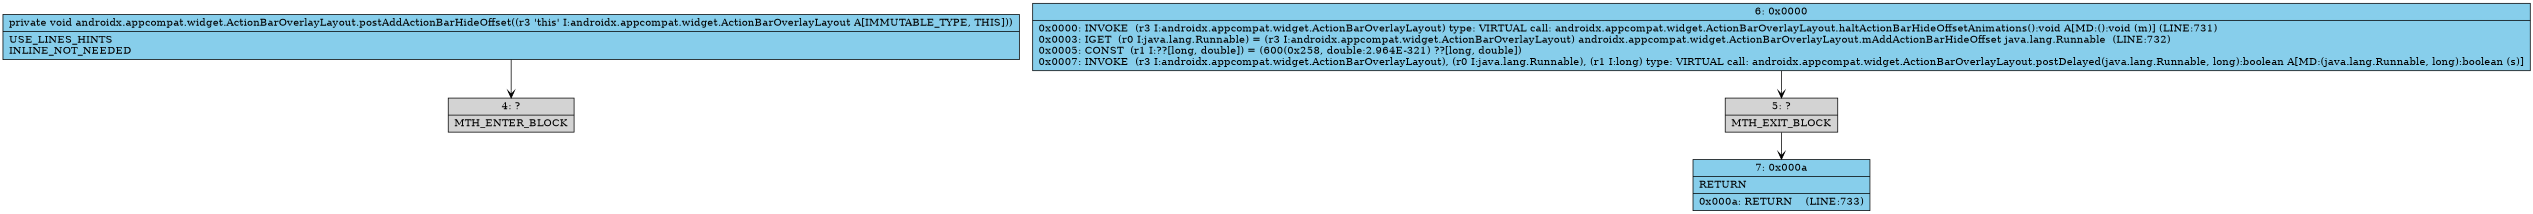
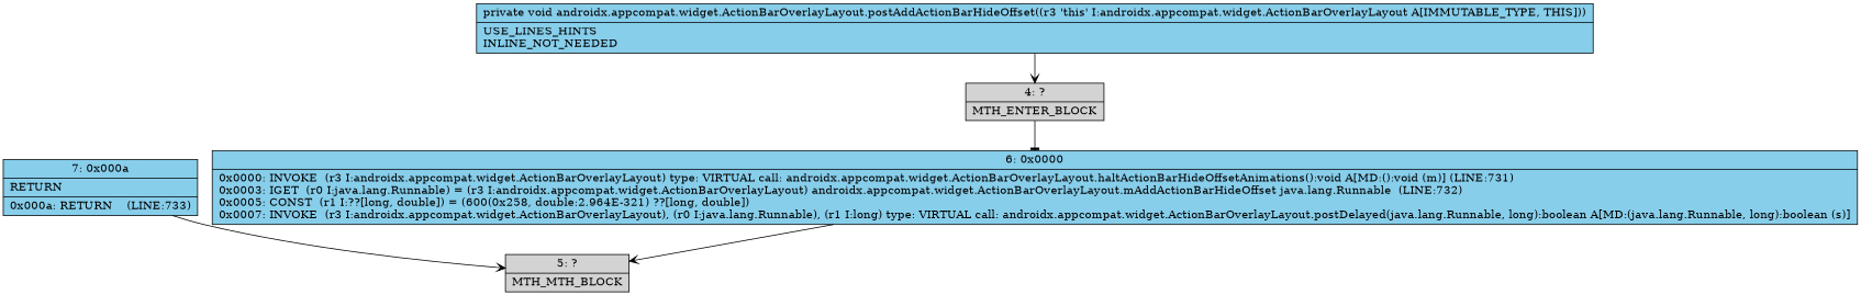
  digraph {
    node [fillcolor=skyblue shape=record style=filled]
    edge [arrowhead=vee]
    n1 [fillcolor=lightgrey label="{4\:\ ?|MTH_ENTER_BLOCK\l}"]
    n2 [label="{6\:\ 0x0000|0x0000: INVOKE  (r3 I:androidx.appcompat.widget.ActionBarOverlayLayout) type: VIRTUAL call: androidx.appcompat.widget.ActionBarOverlayLayout.haltActionBarHideOffsetAnimations():void A[MD:():void (m)] (LINE:731)\l0x0003: IGET  (r0 I:java.lang.Runnable) = (r3 I:androidx.appcompat.widget.ActionBarOverlayLayout) androidx.appcompat.widget.ActionBarOverlayLayout.mAddActionBarHideOffset java.lang.Runnable  (LINE:732)\l0x0005: CONST  (r1 I:??[long, double]) = (600(0x258, double:2.964E\-321) ??[long, double]) \l0x0007: INVOKE  (r3 I:androidx.appcompat.widget.ActionBarOverlayLayout), (r0 I:java.lang.Runnable), (r1 I:long) type: VIRTUAL call: androidx.appcompat.widget.ActionBarOverlayLayout.postDelayed(java.lang.Runnable, long):boolean A[MD:(java.lang.Runnable, long):boolean (s)]\l}"]
-   n3 [fillcolor=lightgrey label="{5\:\ ?|MTH_EXIT_BLOCK\l}"]
+   n3 [fillcolor=lightgrey label="{5\:\ ?|MTH_MTH_BLOCK\l}"]
    n4 [label="{7\:\ 0x000a|RETURN\l|0x000a: RETURN    (LINE:733)\l}"]
    n5 [label="{private void androidx.appcompat.widget.ActionBarOverlayLayout.postAddActionBarHideOffset((r3 'this' I:androidx.appcompat.widget.ActionBarOverlayLayout A[IMMUTABLE_TYPE, THIS]))  | USE_LINES_HINTS\lINLINE_NOT_NEEDED\l}"]
+   n1 -> n2 [arrowhead=tee]
    n2 -> n3
-   n3 -> n4
+   n4 -> n3
    n5 -> n1
  }
